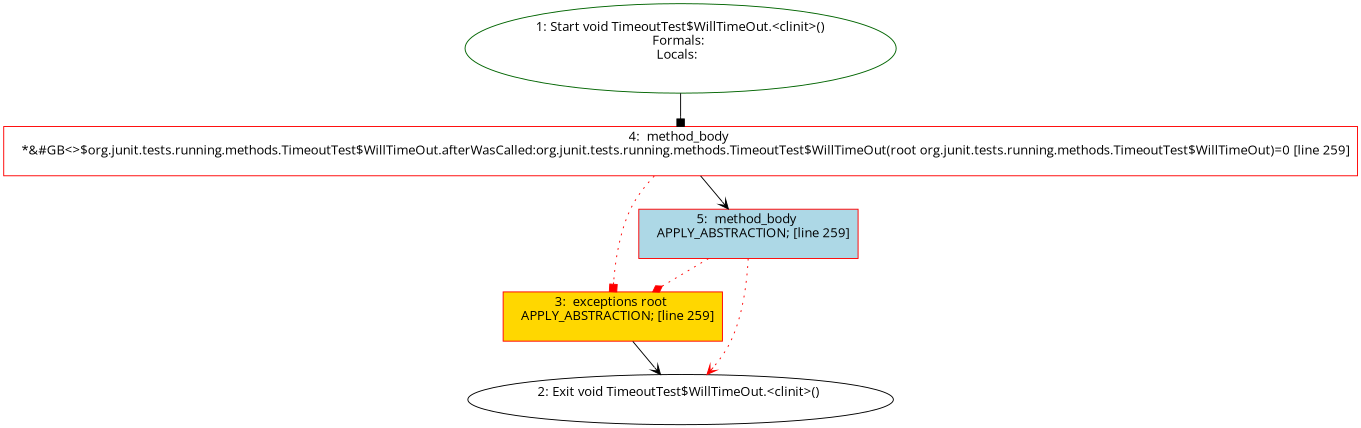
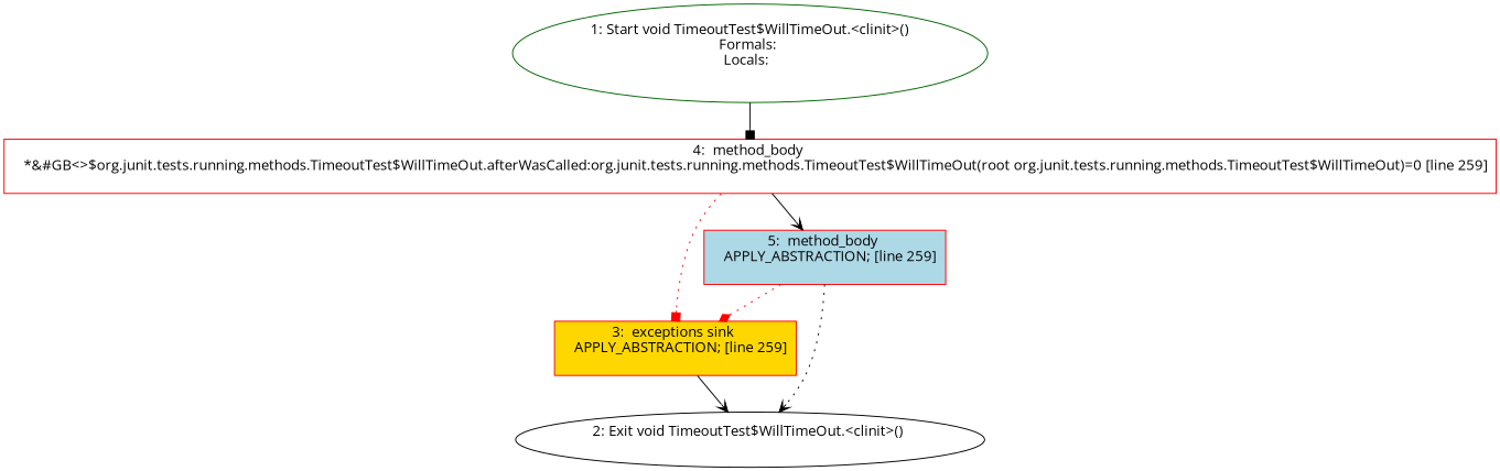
  digraph {
    fontname="Open Sans"
    node [color=red fillcolor=white fontname="Open Sans" style=filled shape=box]
    edge [arrowhead=vee fontname="Open Sans" style=solid]
    n1 [color=darkgreen label="1: Start void TimeoutTest$WillTimeOut.<clinit>()\nFormals: \nLocals:  \n  " shape=""]
    n2 [label="4:  method_body \n   *&#GB<>$org.junit.tests.running.methods.TimeoutTest$WillTimeOut.afterWasCalled:org.junit.tests.running.methods.TimeoutTest$WillTimeOut(root org.junit.tests.running.methods.TimeoutTest$WillTimeOut)=0 [line 259]\n "]
-   n3 [fillcolor=gold label="3:  exceptions root \n   APPLY_ABSTRACTION; [line 259]\n "]
+   n3 [fillcolor=gold label="3:  exceptions sink \n   APPLY_ABSTRACTION; [line 259]\n "]
    n4 [fillcolor=lightblue label="5:  method_body \n   APPLY_ABSTRACTION; [line 259]\n "]
    n5 [color=black label="2: Exit void TimeoutTest$WillTimeOut.<clinit>() \n  " shape=""]
    n1 -> n2 [arrowhead=box]
    n2 -> n3 [arrowhead=box color=red style=dotted]
    n2 -> n4
    n3 -> n5
    n4 -> n3 [arrowhead=diamond color=red style=dotted]
-   n4 -> n5 [style=dotted color=red]
+   n4 -> n5 [style=dotted]
  }
